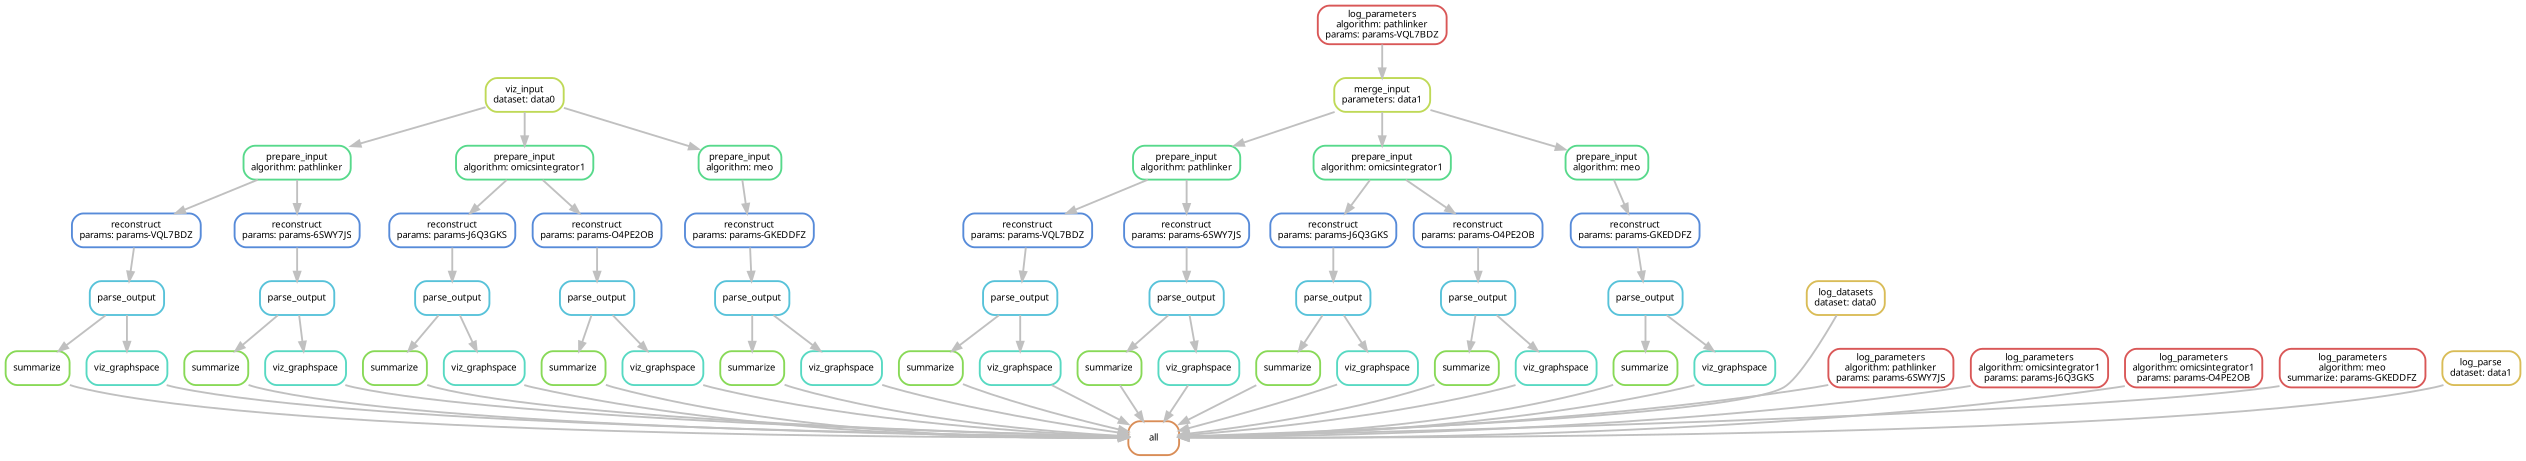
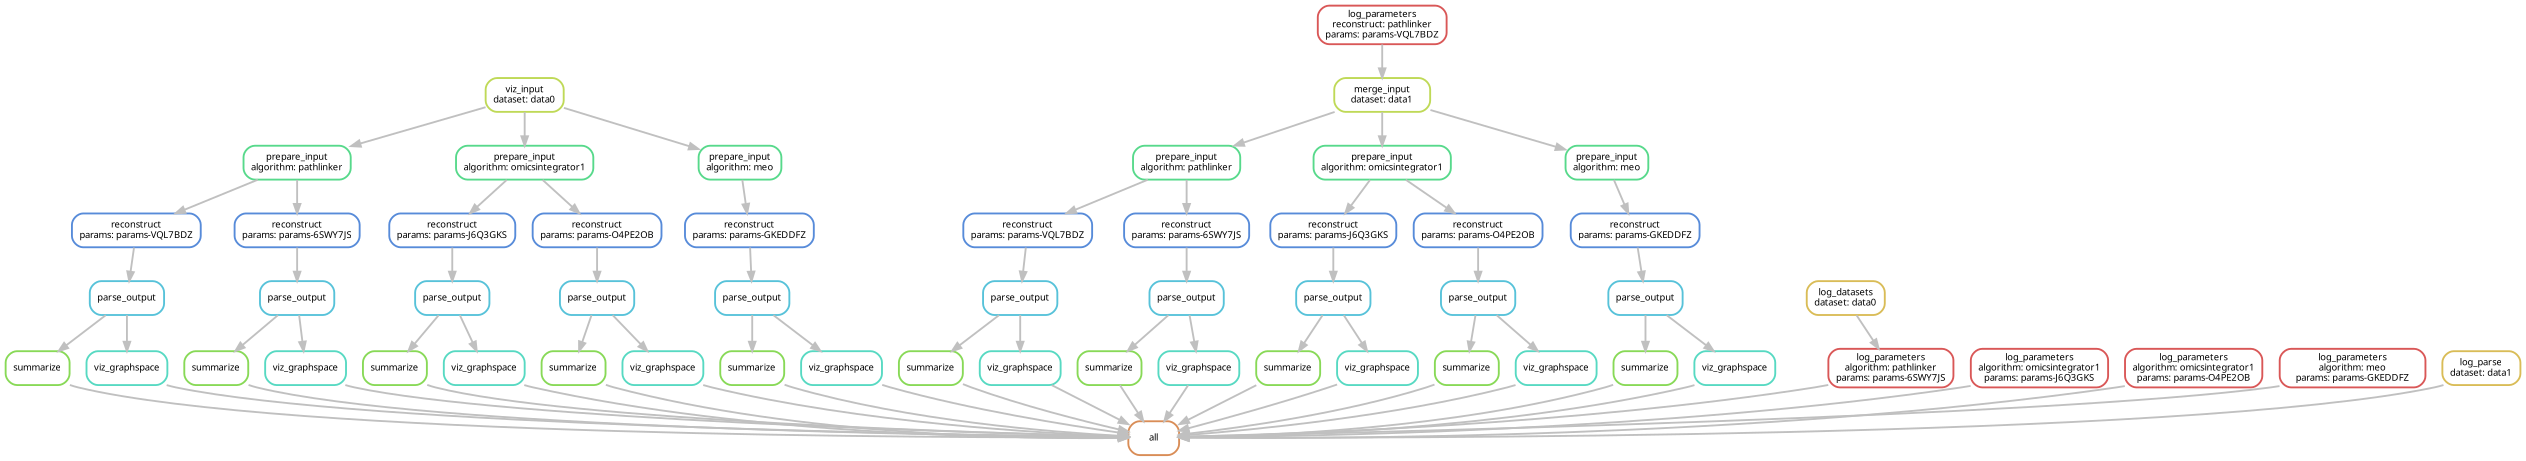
  digraph {
    bgcolor=white
    node [color="0.27 0.6 0.85" fontname=sans fontsize=10 penwidth=2 shape=box style=rounded]
    edge [color=grey penwidth=2]
    n1 [color="0.07 0.6 0.85" label=all]
    n2 [label=summarize]
    n3 [color="0.53 0.6 0.85" label=parse_output]
    n4 [color="0.47 0.6 0.85" label=viz_graphspace]
    n5 [color="0.60 0.6 0.85" label="reconstruct\nparams: params-VQL7BDZ"]
    n6 [color="0.40 0.6 0.85" label="prepare_input\nalgorithm: pathlinker"]
    n7 [color="0.60 0.6 0.85" label="reconstruct\nparams: params-6SWY7JS"]
    n8 [color="0.53 0.6 0.85" label=parse_output]
    n9 [color="0.20 0.6 0.85" label="viz_input\ndataset: data0"]
    n10 [color="0.40 0.6 0.85" label="prepare_input\nalgorithm: omicsintegrator1"]
    n11 [color="0.40 0.6 0.85" label="prepare_input\nalgorithm: meo"]
    n12 [color="0.60 0.6 0.85" label="reconstruct\nparams: params-J6Q3GKS"]
    n13 [color="0.60 0.6 0.85" label="reconstruct\nparams: params-O4PE2OB"]
    n14 [color="0.60 0.6 0.85" label="reconstruct\nparams: params-GKEDDFZ"]
    n15 [label=summarize]
    n16 [color="0.47 0.6 0.85" label=viz_graphspace]
    n17 [label=summarize]
    n18 [color="0.53 0.6 0.85" label=parse_output]
    n19 [color="0.47 0.6 0.85" label=viz_graphspace]
    n20 [color="0.53 0.6 0.85" label=parse_output]
    n21 [label=summarize]
    n22 [color="0.47 0.6 0.85" label=viz_graphspace]
    n23 [label=summarize]
    n24 [color="0.53 0.6 0.85" label=parse_output]
    n25 [color="0.47 0.6 0.85" label=viz_graphspace]
    n26 [label=summarize]
    n27 [color="0.53 0.6 0.85" label=parse_output]
    n28 [color="0.47 0.6 0.85" label=viz_graphspace]
    n29 [color="0.60 0.6 0.85" label="reconstruct\nparams: params-VQL7BDZ"]
    n30 [color="0.40 0.6 0.85" label="prepare_input\nalgorithm: pathlinker"]
    n31 [color="0.60 0.6 0.85" label="reconstruct\nparams: params-6SWY7JS"]
    n32 [color="0.53 0.6 0.85" label=parse_output]
-   n33 [color="0.20 0.6 0.85" label="merge_input\nparameters: data1"]
+   n33 [color="0.20 0.6 0.85" label="merge_input\ndataset: data1"]
    n34 [color="0.40 0.6 0.85" label="prepare_input\nalgorithm: omicsintegrator1"]
    n35 [color="0.40 0.6 0.85" label="prepare_input\nalgorithm: meo"]
    n36 [color="0.60 0.6 0.85" label="reconstruct\nparams: params-J6Q3GKS"]
    n37 [color="0.60 0.6 0.85" label="reconstruct\nparams: params-O4PE2OB"]
    n38 [color="0.60 0.6 0.85" label="reconstruct\nparams: params-GKEDDFZ"]
    n39 [label=summarize]
    n40 [color="0.47 0.6 0.85" label=viz_graphspace]
    n41 [label=summarize]
    n42 [color="0.53 0.6 0.85" label=parse_output]
    n43 [color="0.47 0.6 0.85" label=viz_graphspace]
    n44 [color="0.53 0.6 0.85" label=parse_output]
    n45 [label=summarize]
    n46 [color="0.47 0.6 0.85" label=viz_graphspace]
    n47 [label=summarize]
    n48 [color="0.53 0.6 0.85" label=parse_output]
    n49 [color="0.47 0.6 0.85" label=viz_graphspace]
-   n50 [color="0.00 0.6 0.85" label="log_parameters\nalgorithm: pathlinker\nparams: params-VQL7BDZ"]
+   n50 [color="0.00 0.6 0.85" label="log_parameters\nreconstruct: pathlinker\nparams: params-VQL7BDZ"]
    n51 [color="0.00 0.6 0.85" label="log_parameters\nalgorithm: pathlinker\nparams: params-6SWY7JS"]
    n52 [color="0.00 0.6 0.85" label="log_parameters\nalgorithm: omicsintegrator1\nparams: params-J6Q3GKS"]
    n53 [color="0.00 0.6 0.85" label="log_parameters\nalgorithm: omicsintegrator1\nparams: params-O4PE2OB"]
-   n54 [color="0.00 0.6 0.85" label="log_parameters\nalgorithm: meo\nsummarize: params-GKEDDFZ"]
+   n54 [color="0.00 0.6 0.85" label="log_parameters\nalgorithm: meo\nparams: params-GKEDDFZ"]
    n55 [color="0.13 0.6 0.85" label="log_datasets\ndataset: data0"]
    n56 [color="0.13 0.6 0.85" label="log_parse\ndataset: data1"]
    n2 -> n1
    n3 -> n2
    n3 -> n4
    n4 -> n1
    n5 -> n3
    n6 -> n5
    n6 -> n7
    n7 -> n8
    n8 -> n15
    n8 -> n16
    n9 -> n6
    n9 -> n10
    n9 -> n11
    n10 -> n12
    n10 -> n13
    n11 -> n14
    n12 -> n18
    n13 -> n20
    n14 -> n24
    n15 -> n1
    n16 -> n1
    n17 -> n1
    n18 -> n17
    n18 -> n19
    n19 -> n1
    n20 -> n21
    n20 -> n22
    n21 -> n1
    n22 -> n1
    n23 -> n1
    n24 -> n23
    n24 -> n25
    n25 -> n1
    n26 -> n1
    n27 -> n26
    n27 -> n28
    n28 -> n1
    n29 -> n27
    n30 -> n29
    n30 -> n31
    n31 -> n32
    n32 -> n39
    n32 -> n40
    n33 -> n30
    n33 -> n34
    n33 -> n35
    n34 -> n36
    n34 -> n37
    n35 -> n38
    n36 -> n42
    n37 -> n44
    n38 -> n48
    n39 -> n1
    n40 -> n1
    n41 -> n1
    n42 -> n41
    n42 -> n43
    n43 -> n1
    n44 -> n45
    n44 -> n46
    n45 -> n1
    n46 -> n1
    n47 -> n1
    n48 -> n47
    n48 -> n49
    n49 -> n1
    n50 -> n33
    n51 -> n1
    n52 -> n1
    n53 -> n1
    n54 -> n1
-   n55 -> n1
+   n55 -> n51
    n56 -> n1
  }
